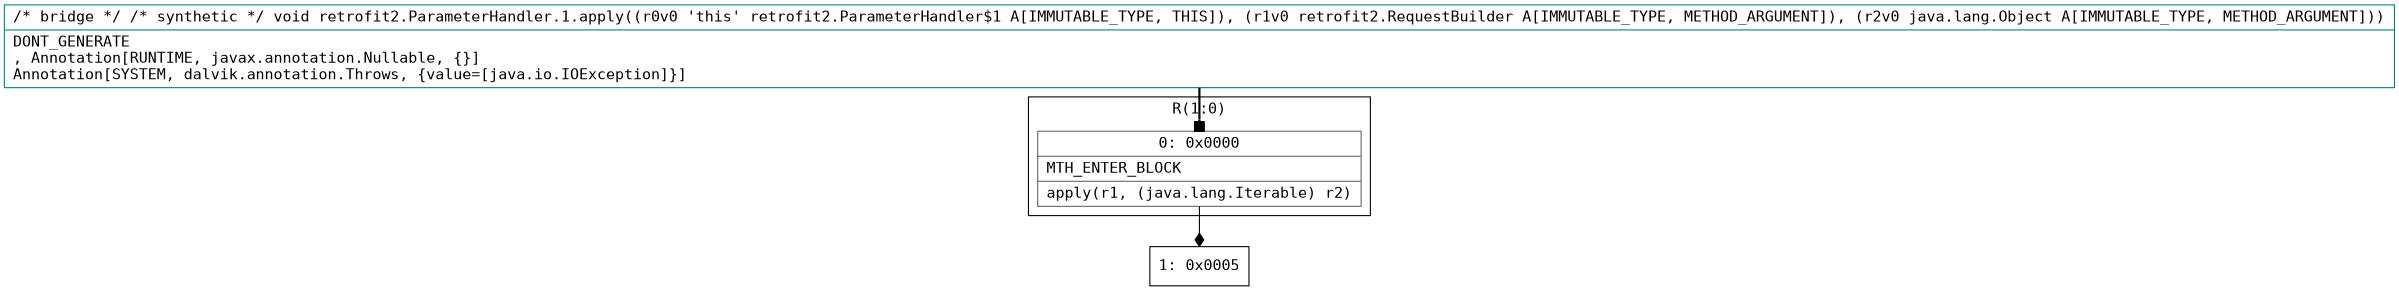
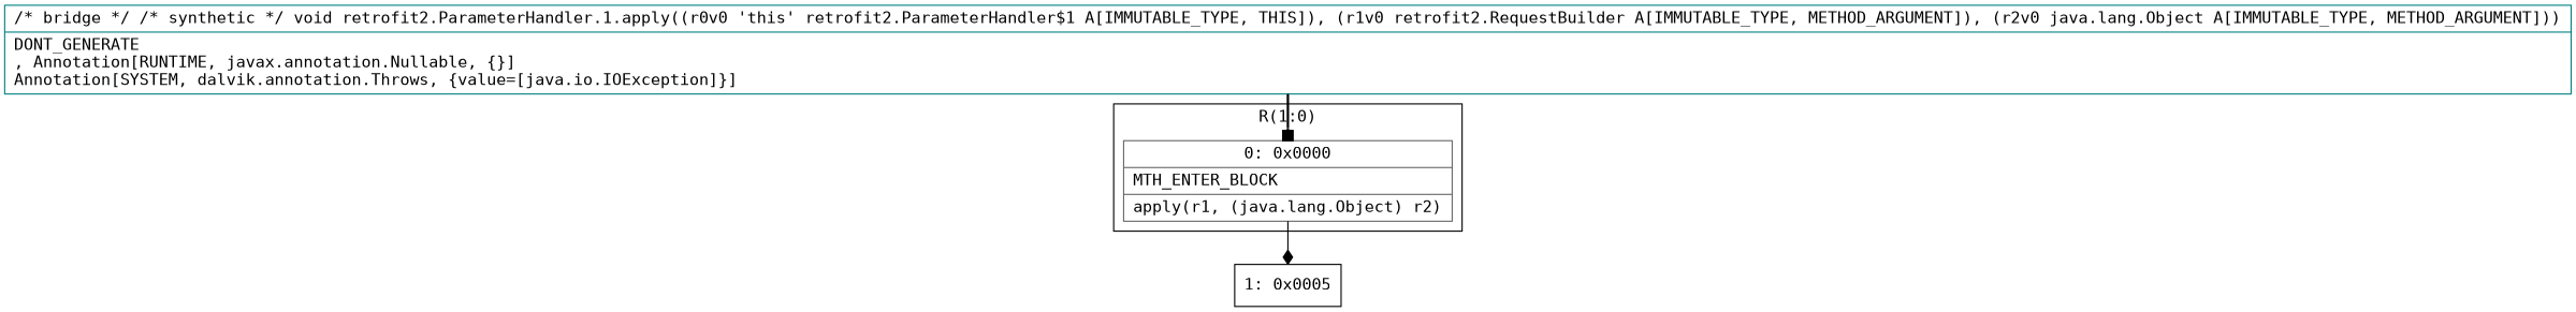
  digraph {
    fontname="DejaVu Sans Mono"
    node [shape=record fontname="DejaVu Sans Mono"]
    edge [fontname="DejaVu Sans Mono"]
-   n1 [color=gray40 label="{0\:\ 0x0000|MTH_ENTER_BLOCK\l|apply(r1, (java.lang.Iterable) r2)\l}"]
+   n1 [color=gray40 label="{0\:\ 0x0000|MTH_ENTER_BLOCK\l|apply(r1, (java.lang.Object) r2)\l}"]
    n2 [color=black label="{1\:\ 0x0005}"]
    n3 [label="{\/* bridge *\/ \/* synthetic *\/ void retrofit2.ParameterHandler.1.apply((r0v0 'this' retrofit2.ParameterHandler$1 A[IMMUTABLE_TYPE, THIS]), (r1v0 retrofit2.RequestBuilder A[IMMUTABLE_TYPE, METHOD_ARGUMENT]), (r2v0 java.lang.Object A[IMMUTABLE_TYPE, METHOD_ARGUMENT]))  | DONT_GENERATE\l, Annotation[RUNTIME, javax.annotation.Nullable, \{\}]\lAnnotation[SYSTEM, dalvik.annotation.Throws, \{value=[java.io.IOException]\}]\l}" color=teal]
    subgraph cluster_1 {
      label="R(1:0)"
      n1
    }
    n1 -> n2 [style=solid arrowhead=diamond]
    n3 -> n1 [style=bold arrowhead=box]
  }
